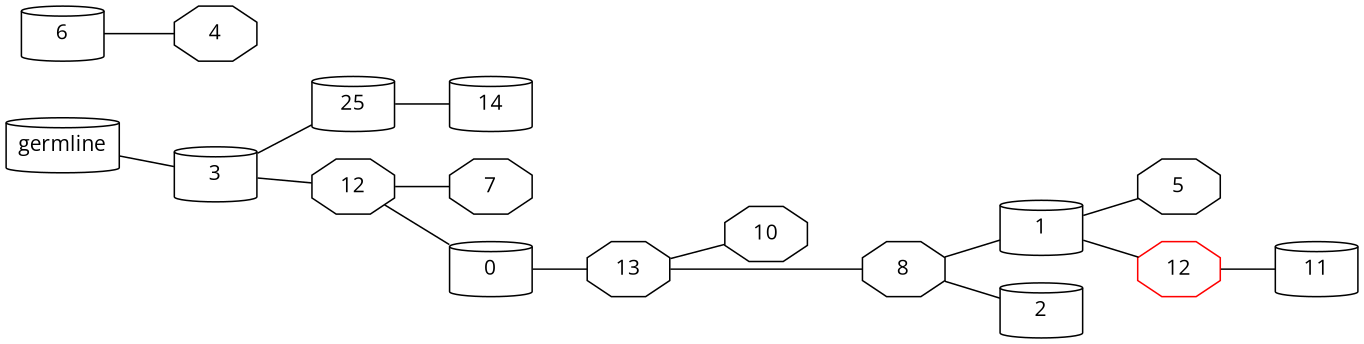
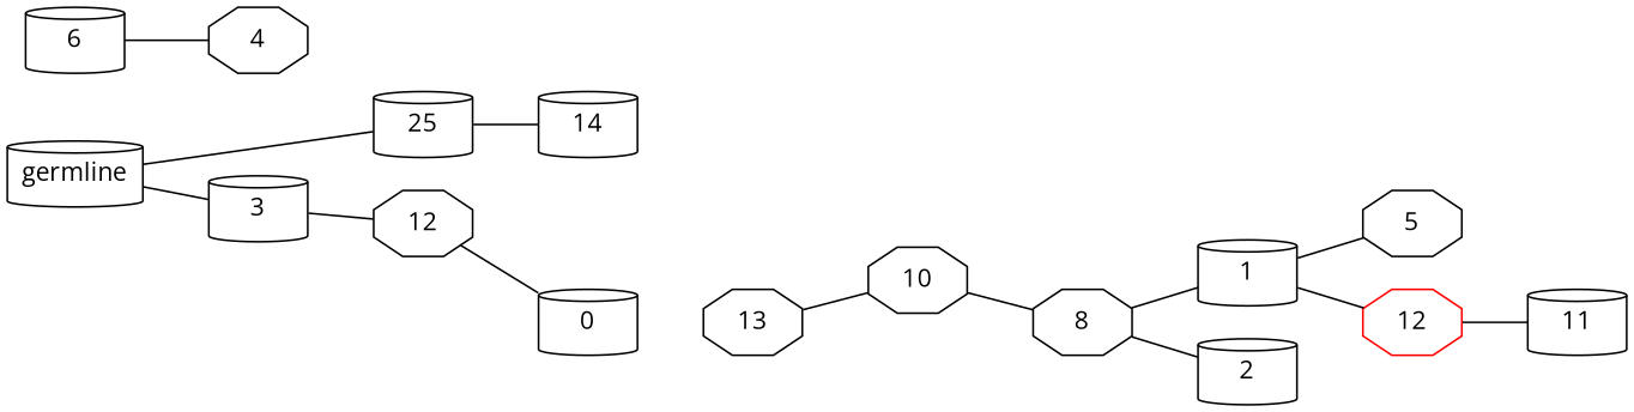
  graph {
    fontname="Open Sans"
    rankdir=LR
    splines=line
    node [fontname="Open Sans" shape=cylinder]
    edge [fontname="Open Sans"]
    n1 [label=germline]
    n2 [label=25]
    n3 [label=3]
    n4 [label=14]
    n5 [label=12 shape=octagon]
-   n6 [label=7 shape=octagon]
    n7 [label=0]
    n8 [label=13 shape=octagon]
    n9 [label=6]
    n10 [label=4 shape=octagon]
    n11 [label=10 shape=octagon]
    n12 [label=8 shape=octagon]
    n13 [label=1]
    n14 [label=2]
    n15 [label=5 shape=octagon]
    n16 [color=red label=12 shape=octagon]
    n17 [label=11]
-   n3 -- n2
+   n1 -- n2
    n1 -- n3
    n2 -- n4
    n3 -- n5
-   n5 -- n6
    n5 -- n7
-   n7 -- n8
    n8 -- n11
    n9 -- n10
-   n8 -- n12
+   n11 -- n12
    n12 -- n13
    n12 -- n14
    n13 -- n15
    n13 -- n16
    n16 -- n17
  }
